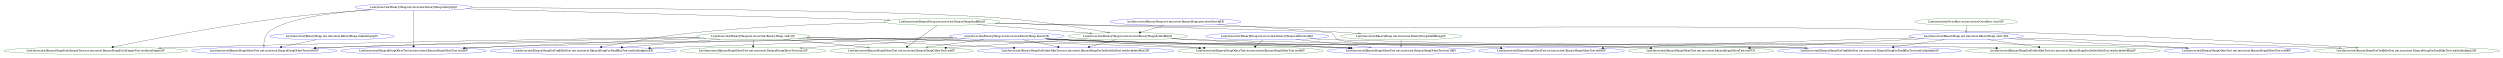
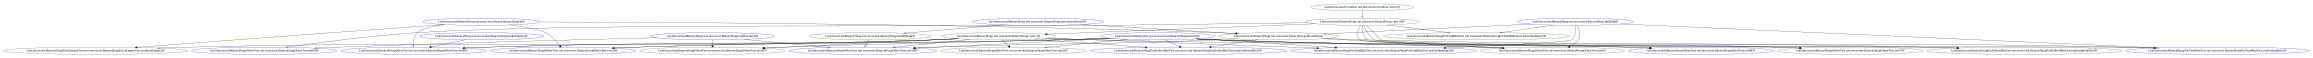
  digraph {
    fontname="Noto Serif"
    node [color=blue fontname="Noto Serif"]
    edge [arrowhead=dot fontname="Noto Serif"]
    "Lnet/mooctest/BinaryHeapOtherTest net.mooctest.BinaryHeapOtherTest.test7()V" [color=darkgreen]
    "Lnet/mooctest/BinaryHeap net.mooctest.BinaryHeap.insert(I)V"
    "Lnet/mooctest/BinaryHeapOtherTest net.mooctest.BinaryHeapOtherTest.test2()V" [color=darkgreen]
    "Lnet/mooctest/BinaryHeapOtherTest net.mooctest.BinaryHeapOtherTest.test3()V"
    "Lnet/mooctest/BinaryHeapOtherTest net.mooctest.BinaryHeapOtherTest.test6()V"
    "Lnet/mooctest/BinaryHeapForDeleteMinTest net.mooctest.BinaryHeapForDeleteMinTest.testfordeleteMin2()V"
    "Lnet/mooctest/BinaryHeapOtherTest net.mooctest.BinaryHeapOtherTest.test10()V"
    "Lnet/mooctest/BinaryHeapOtherTest net.mooctest.BinaryHeapOtherTest.test4()V" [color=darkgreen]
    "Lnet/mooctest/BinaryHeapOtherTest net.mooctest.BinaryHeapOtherTest.test()V" [color=darkgreen]
    "Lnet/mooctest/BinaryHeapForFindMinTest net.mooctest.BinaryHeapForFindMinTest.testforfindmin3()V"
    "Lnet/mooctest/BinaryHeapForFindMinTest net.mooctest.BinaryHeapForFindMinTest.testforfindmin()V"
    "Lnet/mooctest/BinaryHeapOtherTest net.mooctest.BinaryHeapOtherTest.test8()V"
    "Lnet/mooctest/BinaryHeap net.mooctest.BinaryHeap.buildHeap()V" [color=darkgreen]
    "Lnet/mooctest/BinaryHeap net.mooctest.BinaryHeap.percolateDown(I)V"
    "Lnet/mooctest/BinaryHeap net.mooctest.BinaryHeap.deleteMin()I" [color=darkgreen]
    "Lnet/mooctest/BinaryHeapForDeleteMinTest net.mooctest.BinaryHeapForDeleteMinTest.testfordeleteMin()V" [color=darkgreen]
    "Lnet/mooctest/BinaryHeap net.mooctest.BinaryHeap.wellFormed()Z"
    "Lnet/mooctest/BinaryHeapOtherTest net.mooctest.BinaryHeapOtherTest.test9()V"
    "Lnet/mooctest/BinaryHeap net.mooctest.BinaryHeap.<init>()V" [color=darkgreen]
    "Lnet/mooctest/BinaryHeapForIsEmptyTest net.mooctest.BinaryHeapForIsEmptyTest.testforisEmpty()V" [color=darkgreen]
-   "Lnet/mooctest/BinaryHeap net.mooctest.BinaryHeap.findMin()I" [color=darkgreen]
+   "Lnet/mooctest/BinaryHeap net.mooctest.BinaryHeap.findMin()I"
    "Lnet/mooctest/BinaryHeapForFindMinTest net.mooctest.BinaryHeapForFindMinTest.testforfindmin2()V" [color=darkgreen]
-   "Lnet/mooctest/BinaryHeap net.mooctest.BinaryHeap.<init>(I)V"
+   "Lnet/mooctest/BinaryHeap net.mooctest.BinaryHeap.<init>(I)V" [color=darkgreen]
    "Lnet/mooctest/BinaryHeap net.mooctest.BinaryHeap.makeEmpty()V"
    "Lnet/mooctest/Overflow net.mooctest.Overflow.<init>()V" [color=darkgreen]
    "Lnet/mooctest/BinaryHeap net.mooctest.BinaryHeap.isEmpty()Z"
    "Lnet/mooctest/BinaryHeap net.mooctest.BinaryHeap.insert(I)V" -> "Lnet/mooctest/BinaryHeapOtherTest net.mooctest.BinaryHeapOtherTest.test7()V"
    "Lnet/mooctest/BinaryHeap net.mooctest.BinaryHeap.insert(I)V" -> "Lnet/mooctest/BinaryHeapOtherTest net.mooctest.BinaryHeapOtherTest.test2()V" [arrowhead=onormal]
    "Lnet/mooctest/BinaryHeap net.mooctest.BinaryHeap.insert(I)V" -> "Lnet/mooctest/BinaryHeapOtherTest net.mooctest.BinaryHeapOtherTest.test3()V"
    "Lnet/mooctest/BinaryHeap net.mooctest.BinaryHeap.insert(I)V" -> "Lnet/mooctest/BinaryHeapOtherTest net.mooctest.BinaryHeapOtherTest.test6()V" [arrowhead=onormal]
    "Lnet/mooctest/BinaryHeap net.mooctest.BinaryHeap.insert(I)V" -> "Lnet/mooctest/BinaryHeapForDeleteMinTest net.mooctest.BinaryHeapForDeleteMinTest.testfordeleteMin2()V"
    "Lnet/mooctest/BinaryHeap net.mooctest.BinaryHeap.insert(I)V" -> "Lnet/mooctest/BinaryHeapOtherTest net.mooctest.BinaryHeapOtherTest.test10()V"
    "Lnet/mooctest/BinaryHeap net.mooctest.BinaryHeap.insert(I)V" -> "Lnet/mooctest/BinaryHeapOtherTest net.mooctest.BinaryHeapOtherTest.test4()V"
    "Lnet/mooctest/BinaryHeap net.mooctest.BinaryHeap.insert(I)V" -> "Lnet/mooctest/BinaryHeapOtherTest net.mooctest.BinaryHeapOtherTest.test()V" [arrowhead=onormal]
    "Lnet/mooctest/BinaryHeap net.mooctest.BinaryHeap.insert(I)V" -> "Lnet/mooctest/BinaryHeapForFindMinTest net.mooctest.BinaryHeapForFindMinTest.testforfindmin3()V"
    "Lnet/mooctest/BinaryHeap net.mooctest.BinaryHeap.insert(I)V" -> "Lnet/mooctest/BinaryHeapForFindMinTest net.mooctest.BinaryHeapForFindMinTest.testforfindmin()V" [arrowhead=onormal]
    "Lnet/mooctest/BinaryHeap net.mooctest.BinaryHeap.insert(I)V" -> "Lnet/mooctest/BinaryHeapOtherTest net.mooctest.BinaryHeapOtherTest.test8()V"
    "Lnet/mooctest/BinaryHeap net.mooctest.BinaryHeap.buildHeap()V" -> "Lnet/mooctest/BinaryHeapOtherTest net.mooctest.BinaryHeapOtherTest.test10()V" [arrowhead=onormal]
    "Lnet/mooctest/BinaryHeap net.mooctest.BinaryHeap.percolateDown(I)V" -> "Lnet/mooctest/BinaryHeap net.mooctest.BinaryHeap.buildHeap()V" [arrowhead=onormal]
    "Lnet/mooctest/BinaryHeap net.mooctest.BinaryHeap.percolateDown(I)V" -> "Lnet/mooctest/BinaryHeap net.mooctest.BinaryHeap.deleteMin()I"
    "Lnet/mooctest/BinaryHeap net.mooctest.BinaryHeap.deleteMin()I" -> "Lnet/mooctest/BinaryHeapForDeleteMinTest net.mooctest.BinaryHeapForDeleteMinTest.testfordeleteMin2()V"
    "Lnet/mooctest/BinaryHeap net.mooctest.BinaryHeap.deleteMin()I" -> "Lnet/mooctest/BinaryHeapOtherTest net.mooctest.BinaryHeapOtherTest.test10()V"
    "Lnet/mooctest/BinaryHeap net.mooctest.BinaryHeap.deleteMin()I" -> "Lnet/mooctest/BinaryHeapOtherTest net.mooctest.BinaryHeapOtherTest.test()V"
    "Lnet/mooctest/BinaryHeap net.mooctest.BinaryHeap.deleteMin()I" -> "Lnet/mooctest/BinaryHeapForDeleteMinTest net.mooctest.BinaryHeapForDeleteMinTest.testfordeleteMin()V"
    "Lnet/mooctest/BinaryHeap net.mooctest.BinaryHeap.wellFormed()Z" -> "Lnet/mooctest/BinaryHeapOtherTest net.mooctest.BinaryHeapOtherTest.test10()V" [arrowhead=onormal]
    "Lnet/mooctest/BinaryHeap net.mooctest.BinaryHeap.wellFormed()Z" -> "Lnet/mooctest/BinaryHeapOtherTest net.mooctest.BinaryHeapOtherTest.test4()V"
    "Lnet/mooctest/BinaryHeap net.mooctest.BinaryHeap.wellFormed()Z" -> "Lnet/mooctest/BinaryHeapOtherTest net.mooctest.BinaryHeapOtherTest.test9()V" [arrowhead=onormal]
    "Lnet/mooctest/BinaryHeap net.mooctest.BinaryHeap.<init>()V" -> "Lnet/mooctest/BinaryHeapOtherTest net.mooctest.BinaryHeapOtherTest.test2()V"
    "Lnet/mooctest/BinaryHeap net.mooctest.BinaryHeap.<init>()V" -> "Lnet/mooctest/BinaryHeapOtherTest net.mooctest.BinaryHeapOtherTest.test3()V" [arrowhead=onormal]
    "Lnet/mooctest/BinaryHeap net.mooctest.BinaryHeap.<init>()V" -> "Lnet/mooctest/BinaryHeapOtherTest net.mooctest.BinaryHeapOtherTest.test6()V"
    "Lnet/mooctest/BinaryHeap net.mooctest.BinaryHeap.<init>()V" -> "Lnet/mooctest/BinaryHeapForDeleteMinTest net.mooctest.BinaryHeapForDeleteMinTest.testfordeleteMin2()V"
    "Lnet/mooctest/BinaryHeap net.mooctest.BinaryHeap.<init>()V" -> "Lnet/mooctest/BinaryHeapOtherTest net.mooctest.BinaryHeapOtherTest.test10()V" [arrowhead=onormal]
    "Lnet/mooctest/BinaryHeap net.mooctest.BinaryHeap.<init>()V" -> "Lnet/mooctest/BinaryHeapOtherTest net.mooctest.BinaryHeapOtherTest.test4()V"
    "Lnet/mooctest/BinaryHeap net.mooctest.BinaryHeap.<init>()V" -> "Lnet/mooctest/BinaryHeapOtherTest net.mooctest.BinaryHeapOtherTest.test()V" [arrowhead=onormal]
    "Lnet/mooctest/BinaryHeap net.mooctest.BinaryHeap.<init>()V" -> "Lnet/mooctest/BinaryHeapForFindMinTest net.mooctest.BinaryHeapForFindMinTest.testforfindmin3()V"
    "Lnet/mooctest/BinaryHeap net.mooctest.BinaryHeap.<init>()V" -> "Lnet/mooctest/BinaryHeapForIsEmptyTest net.mooctest.BinaryHeapForIsEmptyTest.testforisEmpty()V" [arrowhead=onormal]
    "Lnet/mooctest/BinaryHeap net.mooctest.BinaryHeap.findMin()I" -> "Lnet/mooctest/BinaryHeapOtherTest net.mooctest.BinaryHeapOtherTest.test()V"
    "Lnet/mooctest/BinaryHeap net.mooctest.BinaryHeap.findMin()I" -> "Lnet/mooctest/BinaryHeapForFindMinTest net.mooctest.BinaryHeapForFindMinTest.testforfindmin3()V"
    "Lnet/mooctest/BinaryHeap net.mooctest.BinaryHeap.findMin()I" -> "Lnet/mooctest/BinaryHeapForFindMinTest net.mooctest.BinaryHeapForFindMinTest.testforfindmin()V" [arrowhead=onormal]
    "Lnet/mooctest/BinaryHeap net.mooctest.BinaryHeap.findMin()I" -> "Lnet/mooctest/BinaryHeap net.mooctest.BinaryHeap.deleteMin()I" [arrowhead=onormal]
    "Lnet/mooctest/BinaryHeap net.mooctest.BinaryHeap.findMin()I" -> "Lnet/mooctest/BinaryHeapForFindMinTest net.mooctest.BinaryHeapForFindMinTest.testforfindmin2()V" [arrowhead=onormal]
    "Lnet/mooctest/BinaryHeap net.mooctest.BinaryHeap.<init>(I)V" -> "Lnet/mooctest/BinaryHeapOtherTest net.mooctest.BinaryHeapOtherTest.test7()V"
    "Lnet/mooctest/BinaryHeap net.mooctest.BinaryHeap.<init>(I)V" -> "Lnet/mooctest/BinaryHeapForFindMinTest net.mooctest.BinaryHeapForFindMinTest.testforfindmin()V"
    "Lnet/mooctest/BinaryHeap net.mooctest.BinaryHeap.<init>(I)V" -> "Lnet/mooctest/BinaryHeapOtherTest net.mooctest.BinaryHeapOtherTest.test8()V"
    "Lnet/mooctest/BinaryHeap net.mooctest.BinaryHeap.<init>(I)V" -> "Lnet/mooctest/BinaryHeapForDeleteMinTest net.mooctest.BinaryHeapForDeleteMinTest.testfordeleteMin()V"
    "Lnet/mooctest/BinaryHeap net.mooctest.BinaryHeap.<init>(I)V" -> "Lnet/mooctest/BinaryHeapOtherTest net.mooctest.BinaryHeapOtherTest.test9()V" [arrowhead=onormal]
+   "Lnet/mooctest/BinaryHeap net.mooctest.BinaryHeap.<init>(I)V" -> "Lnet/mooctest/BinaryHeap net.mooctest.BinaryHeap.<init>()V"
    "Lnet/mooctest/BinaryHeap net.mooctest.BinaryHeap.<init>(I)V" -> "Lnet/mooctest/BinaryHeapForFindMinTest net.mooctest.BinaryHeapForFindMinTest.testforfindmin2()V" [arrowhead=onormal]
    "Lnet/mooctest/BinaryHeap net.mooctest.BinaryHeap.makeEmpty()V" -> "Lnet/mooctest/BinaryHeapOtherTest net.mooctest.BinaryHeapOtherTest.test6()V"
    "Lnet/mooctest/Overflow net.mooctest.Overflow.<init>()V" -> "Lnet/mooctest/BinaryHeap net.mooctest.BinaryHeap.<init>(I)V" [arrowhead=onormal]
    "Lnet/mooctest/BinaryHeap net.mooctest.BinaryHeap.isEmpty()Z" -> "Lnet/mooctest/BinaryHeapOtherTest net.mooctest.BinaryHeapOtherTest.test3()V"
    "Lnet/mooctest/BinaryHeap net.mooctest.BinaryHeap.isEmpty()Z" -> "Lnet/mooctest/BinaryHeapOtherTest net.mooctest.BinaryHeapOtherTest.test6()V" [arrowhead=onormal]
    "Lnet/mooctest/BinaryHeap net.mooctest.BinaryHeap.isEmpty()Z" -> "Lnet/mooctest/BinaryHeap net.mooctest.BinaryHeap.deleteMin()I" [arrowhead=onormal]
    "Lnet/mooctest/BinaryHeap net.mooctest.BinaryHeap.isEmpty()Z" -> "Lnet/mooctest/BinaryHeapForIsEmptyTest net.mooctest.BinaryHeapForIsEmptyTest.testforisEmpty()V"
-   "Lnet/mooctest/BinaryHeap net.mooctest.BinaryHeap.isEmpty()Z" -> "Lnet/mooctest/BinaryHeap net.mooctest.BinaryHeap.findMin()I" [arrowhead=onormal]
  }
